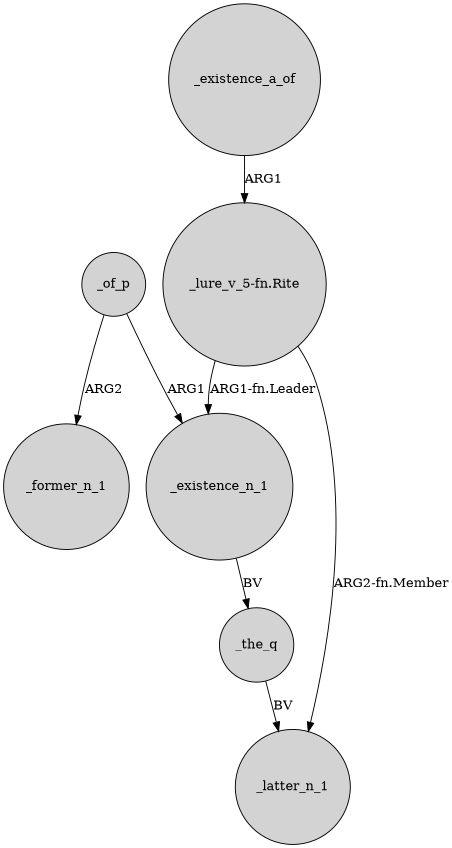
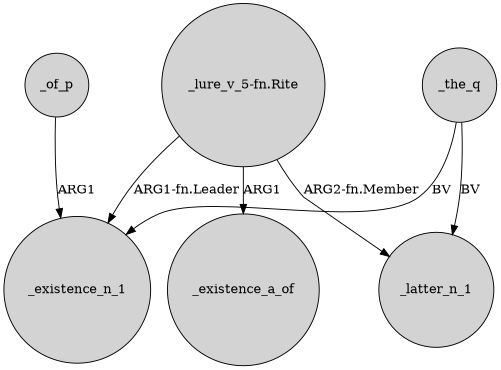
  digraph {
    node [shape=circle style=filled]
    _of_p
-   _former_n_1
    _existence_n_1
    n4 [label="_lure_v_5-fn.Rite"]
    _latter_n_1
    _the_q
    n7 [label=_existence_a_of]
-   _of_p -> _former_n_1 [label=ARG2]
    _of_p -> _existence_n_1 [label=ARG1]
    n4 -> _existence_n_1 [label="ARG1-fn.Leader"]
    n4 -> _latter_n_1 [label="ARG2-fn.Member"]
-   _existence_n_1 -> _the_q [label=BV]
+   _the_q -> _existence_n_1 [label=BV]
    _the_q -> _latter_n_1 [label=BV]
-   n7 -> n4 [label=ARG1]
+   n4 -> n7 [label=ARG1]
  }
